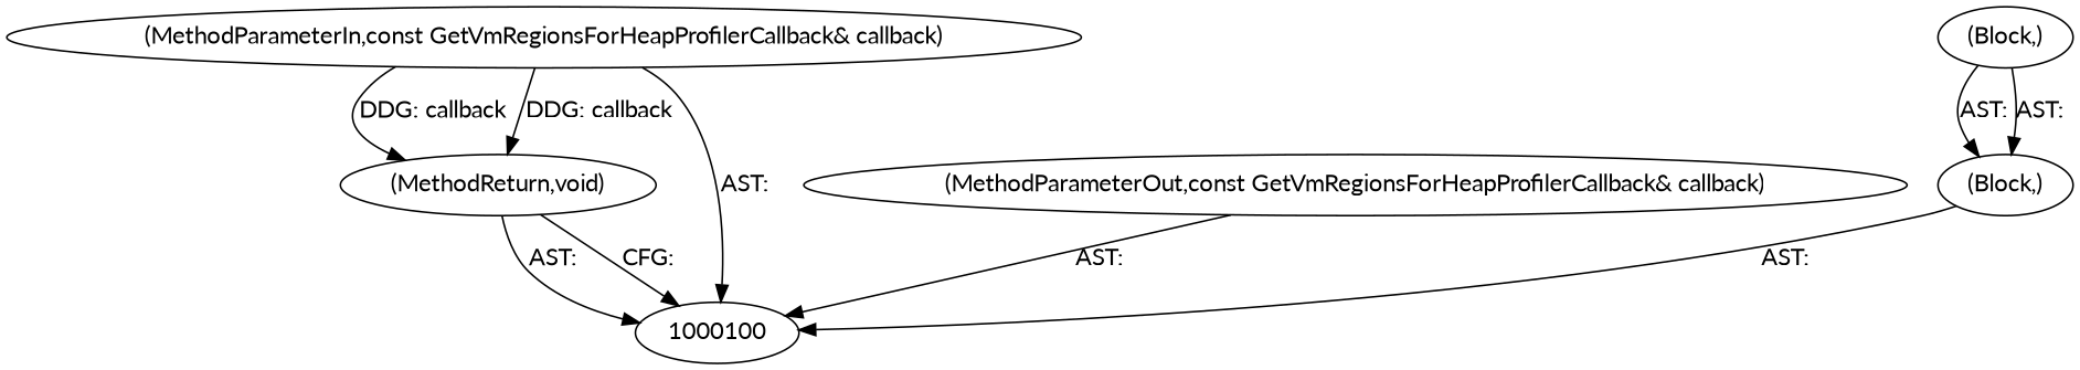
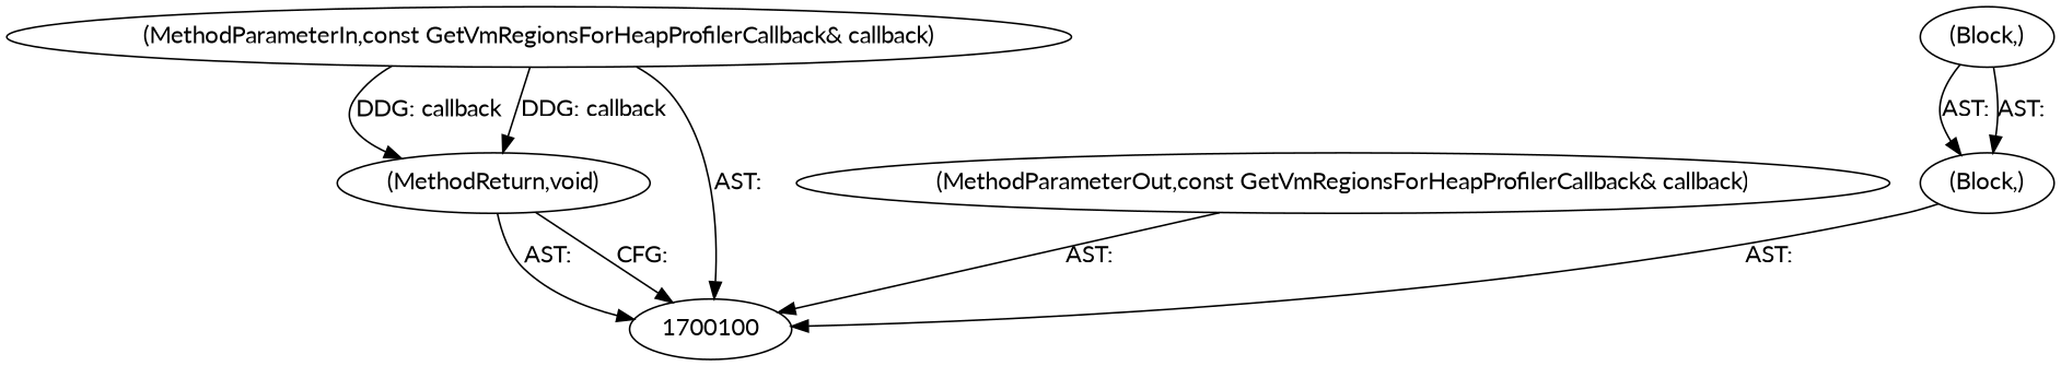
  digraph {
    fontname=Lato
    node [fontname=Lato]
    edge [fontname=Lato]
    n1 [label="(MethodReturn,void)"]
-   1000100
+   1000100 [label=1700100]
    n3 [label="(MethodParameterIn,const GetVmRegionsForHeapProfilerCallback& callback)"]
    n4 [label="(MethodParameterOut,const GetVmRegionsForHeapProfilerCallback& callback)"]
    n5 [label="(Block,)"]
    n6 [label="(Block,)"]
    n1 -> 1000100 [label="AST: "]
    n1 -> 1000100 [label="CFG: "]
    n3 -> n1 [label="DDG: callback"]
    n3 -> n1 [label="DDG: callback"]
    n3 -> 1000100 [label="AST: "]
    n4 -> 1000100 [label="AST: "]
    n5 -> 1000100 [label="AST: "]
    n6 -> n5 [label="AST: "]
    n6 -> n5 [label="AST: "]
  }
